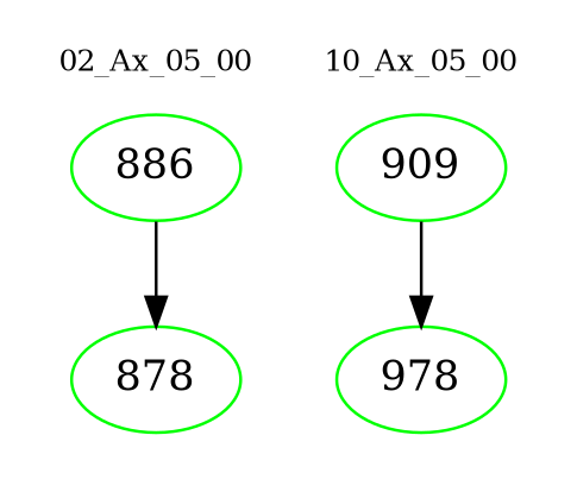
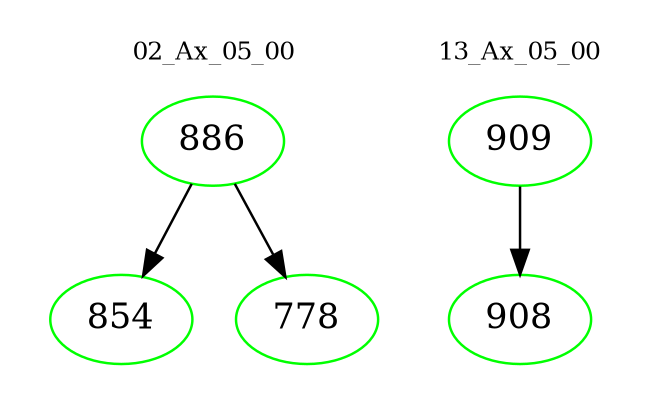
  digraph {
    node [color=green]
    edge [color=black]
    n1 [label=886]
-   n3 [label=878]
+   n2 [label=854]
+   n3 [label=778]
    n4 [label=909]
-   n5 [label=978]
+   n5 [label=908]
    subgraph cluster_1 {
      color=white
      fontsize=10
      label="02_Ax_05_00"
      n1
+     n2
      n3
    }
    subgraph cluster_2 {
      color=white
      fontsize=10
-     label="10_Ax_05_00"
+     label="13_Ax_05_00"
      n4
      n5
    }
+   n1 -> n2
    n1 -> n3
    n4 -> n5
  }
